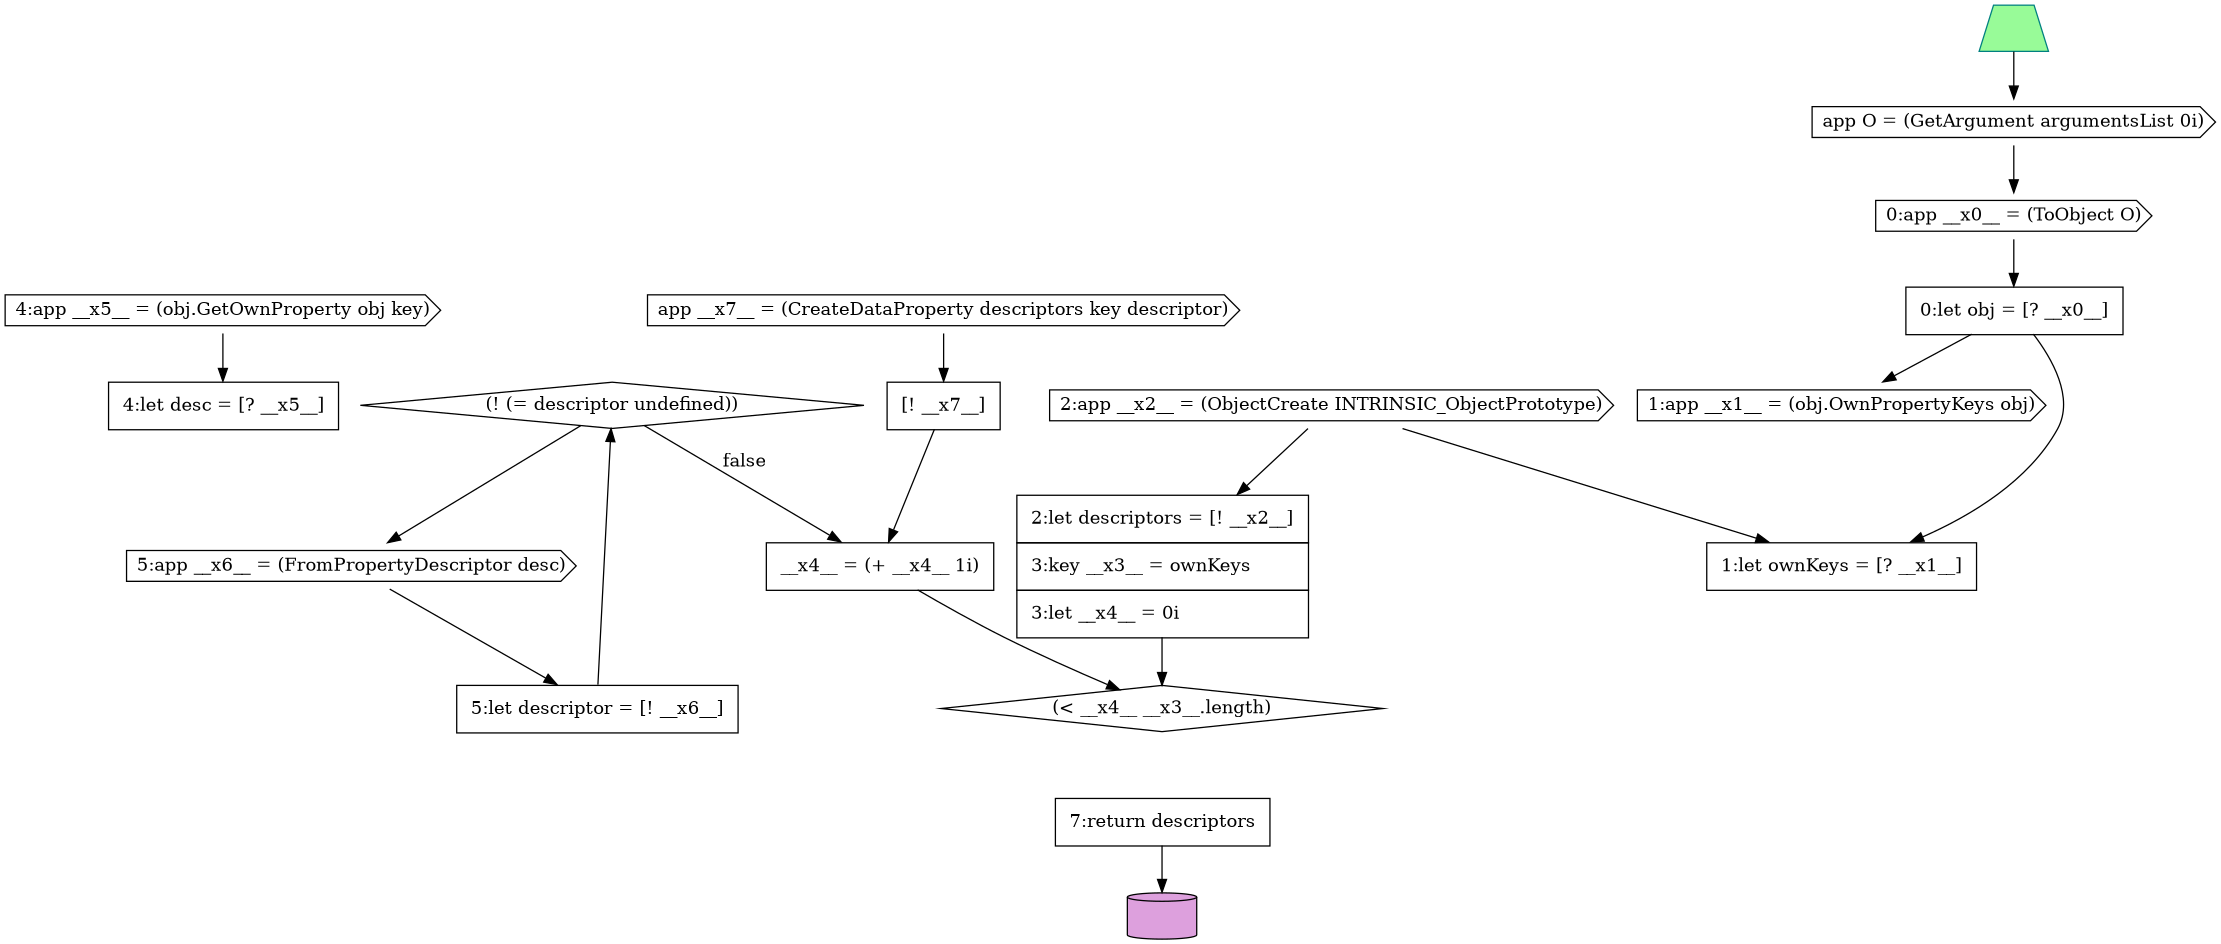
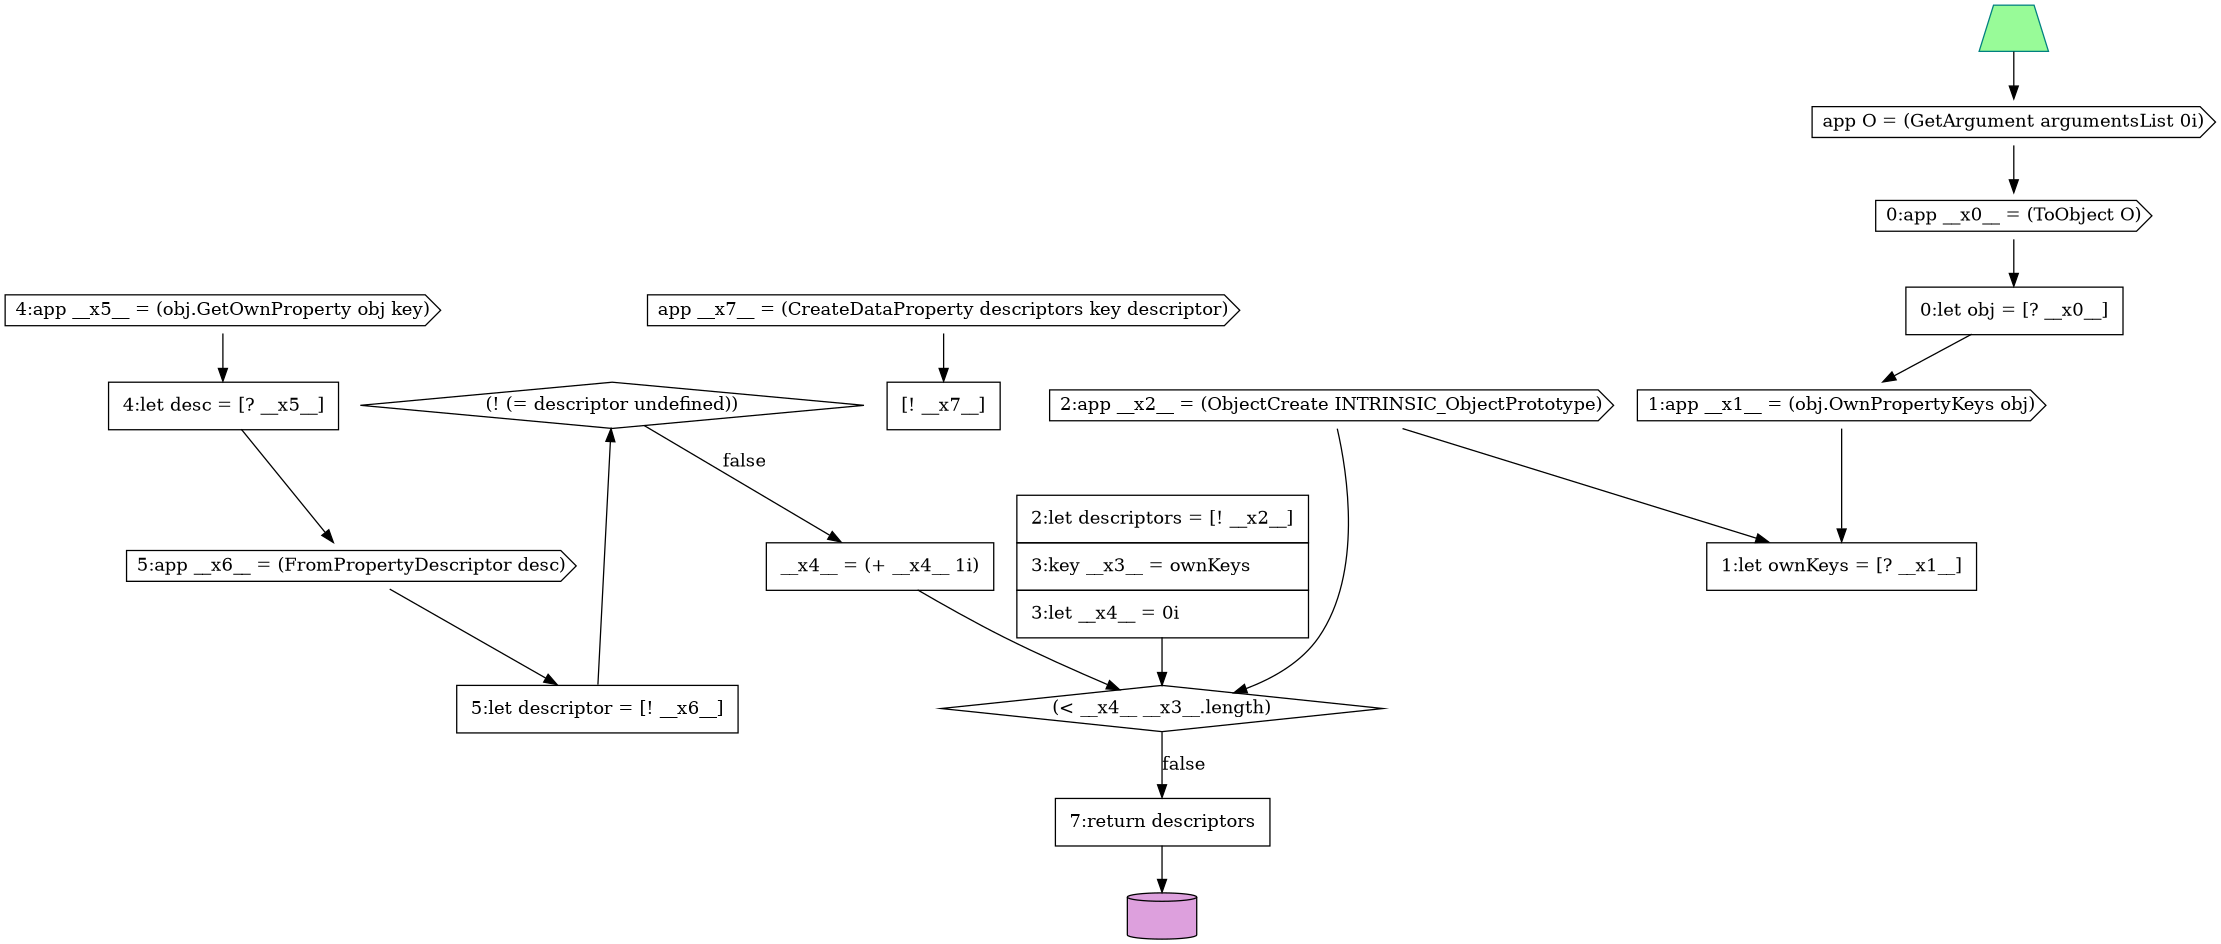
  digraph {
    node [color=black fillcolor=white shape=none style=filled]
    edge [color=black]
    n1 [label=<<font color="black">     <table border="0" cellborder="1" cellspacing="0" cellpadding="10">       <tr><td align="left">7:return descriptors</td></tr>     </table>   </font>> margin=0]
    n2 [fillcolor=plum label=" " shape=cylinder]
    n3 [label=<<font color="black">     <table border="0" cellborder="1" cellspacing="0" cellpadding="10">       <tr><td align="left">5:let descriptor = [! __x6__]</td></tr>     </table>   </font>> margin=0]
    n4 [label=<<font color="black">(! (= descriptor undefined))</font>> shape=diamond]
    n5 [label=<<font color="black">     <table border="0" cellborder="1" cellspacing="0" cellpadding="10">       <tr><td align="left">__x4__ = (+ __x4__ 1i)</td></tr>     </table>   </font>> margin=0]
    n6 [label=<<font color="black">(&lt; __x4__ __x3__.length)</font>> shape=diamond]
    n7 [label=<<font color="black">1:app __x1__ = (obj.OwnPropertyKeys obj)</font>> shape=cds]
    n8 [label=<<font color="black">     <table border="0" cellborder="1" cellspacing="0" cellpadding="10">       <tr><td align="left">1:let ownKeys = [? __x1__]</td></tr>     </table>   </font>> margin=0]
    n9 [label=<<font color="black">5:app __x6__ = (FromPropertyDescriptor desc)</font>> shape=cds]
    n10 [label=<<font color="black">4:app __x5__ = (obj.GetOwnProperty obj key)</font>> shape=cds]
    n11 [label=<<font color="black">     <table border="0" cellborder="1" cellspacing="0" cellpadding="10">       <tr><td align="left">4:let desc = [? __x5__]</td></tr>     </table>   </font>> margin=0]
    n12 [label=<<font color="black">2:app __x2__ = (ObjectCreate INTRINSIC_ObjectPrototype)</font>> shape=cds]
    n13 [label=<<font color="black">     <table border="0" cellborder="1" cellspacing="0" cellpadding="10">       <tr><td align="left">2:let descriptors = [! __x2__]</td></tr>       <tr><td align="left">3:key __x3__ = ownKeys</td></tr>       <tr><td align="left">3:let __x4__ = 0i</td></tr>     </table>   </font>> margin=0]
    n14 [label=<<font color="black">app O = (GetArgument argumentsList 0i)</font>> shape=cds]
    n15 [label=<<font color="black">0:app __x0__ = (ToObject O)</font>> shape=cds]
    n16 [label=<<font color="black">     <table border="0" cellborder="1" cellspacing="0" cellpadding="10">       <tr><td align="left">0:let obj = [? __x0__]</td></tr>     </table>   </font>> margin=0]
    n17 [label=<<font color="black">     <table border="0" cellborder="1" cellspacing="0" cellpadding="10">       <tr><td align="left">[! __x7__]</td></tr>     </table>   </font>> margin=0]
    n18 [label=<<font color="black">app __x7__ = (CreateDataProperty descriptors key descriptor)</font>> shape=cds]
    n19 [color=teal fillcolor=palegreen label=" " shape=trapezium]
    n1 -> n2
    n3 -> n4
    n4 -> n5 [label=<<font color="black">false</font>>]
    n5 -> n6
-   n16 -> n8
+   n6 -> n1 [label=<<font color="black">false</font>>]
+   n7 -> n8
    n9 -> n3
    n10 -> n11
-   n4 -> n9
+   n11 -> n9
    n12 -> n8
-   n12 -> n13
+   n12 -> n6
    n13 -> n6
    n14 -> n15
    n15 -> n16
    n16 -> n7
-   n17 -> n5
    n18 -> n17
    n19 -> n14
  }
